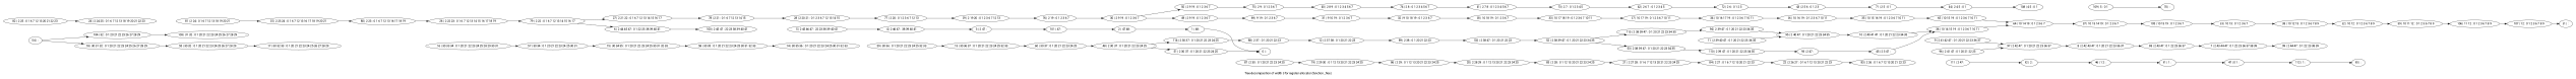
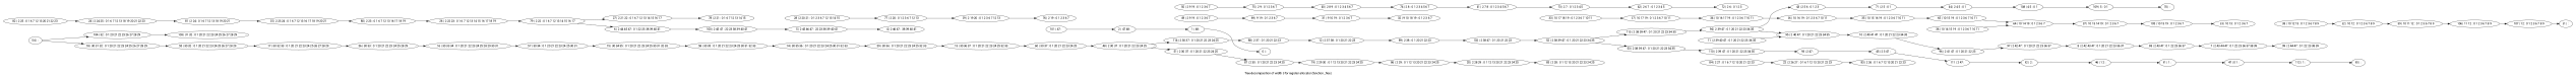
  digraph {
    fontname=Roboto
    label="Tree-decomposition of width 3 for register allocator (function _free)"
    rankdir=LR
    node [fontname=Roboto]
    edge [fontname=Roboto]
    n1 [label="0 | : "]
    n2 [label="1 | 48 : "]
    n3 [label="2 | 47 48 : "]
-   n4 [label="3 | 2 47 : "]
    n5 [label="101 | 47 : "]
    n6 [label="4 | 2 46 47 : 38 39 40 41 "]
    n7 [label="5 | 2 45 46 47 : 22 23 38 39 40 41 "]
    n8 [label="6 | 2 44 45 47 : 0 1 22 23 38 39 40 41 "]
    n9 [label="100 | 2 45 47 : 22 23 38 39 40 41 "]
    n10 [label="7 | 2 43 44 47 : 0 1 22 23 36 37 38 39 "]
    n11 [label="99 | 2 44 47 : 0 1 22 23 38 39 "]
    n12 [label="8 | 2 42 43 47 : 0 1 20 21 22 23 36 37 "]
    n13 [label="98 | 2 43 47 : 0 1 22 23 36 37 "]
-   n14 [label="9 | 2 41 42 47 : 0 1 20 21 22 23 36 37 "]
    n15 [label="97 | 2 42 47 : 0 1 20 21 22 23 36 37 "]
    n16 [label="10 | 2 40 41 47 : 0 1 20 21 22 23 34 35 "]
    n17 [label="96 | 2 41 47 : 0 1 20 21 22 23 "]
    n18 [label="11 | 2 39 40 47 : 0 1 20 21 22 23 34 35 "]
    n19 [label="95 | 2 40 47 : 0 1 20 21 22 23 34 35 "]
    n20 [label="12 | 2 37 38 : 0 1 20 21 22 23 "]
    n21 [label="89 | 2 38 : 0 1 20 21 22 23 "]
    n22 [label="102 | 2 38 47 : 0 1 20 21 22 23 "]
    n23 [label="13 | 30 36 37 : 0 1 20 21 22 23 24 25 32 33 "]
    n24 [label="60 | 30 37 : 0 1 20 21 22 23 24 25 "]
    n25 [label="48 | 2 30 37 : 0 1 20 21 22 23 24 25 "]
    n26 [label="14 | 30 35 36 : 0 1 20 21 22 23 24 25 30 31 32 33 "]
    n27 [label="59 | 30 36 : 0 1 20 21 22 23 24 25 32 33 "]
    n28 [label="15 | 30 34 35 : 0 1 20 21 22 23 24 25 30 31 32 33 "]
    n29 [label="58 | 30 35 : 0 1 20 21 22 23 24 25 30 31 32 33 "]
    n30 [label="16 | 30 33 34 : 0 1 20 21 22 23 24 25 28 29 30 31 "]
    n31 [label="57 | 30 34 : 0 1 20 21 22 23 24 25 30 31 "]
    n32 [label="17 | 30 32 33 : 0 1 20 21 22 23 24 25 26 27 28 29 "]
+   n33 [label="56 | 30 33 : 0 1 20 21 22 23 24 25 28 29 "]
    n34 [label="18 | 30 31 32 : 0 1 20 21 22 23 24 25 26 27 28 29 "]
    n35 [label="55 | 30 32 : 0 1 20 21 22 23 24 25 26 27 28 29 "]
    n36 [label="19 | 2 29 30 : 0 1 12 13 20 21 22 23 24 25 "]
    n37 [label="86 | 2 29 : 0 1 12 13 20 21 22 23 24 25 "]
    n38 [label="20 | 2 28 29 : 0 1 12 13 20 21 22 23 24 25 "]
    n39 [label="85 | 2 28 : 0 1 12 13 20 21 22 23 24 25 "]
-   n40 [label="21 | 2 27 28 : 0 1 6 7 12 13 20 21 22 23 24 25 "]
    n41 [label="84 | 2 27 : 0 1 6 7 12 13 20 21 22 23 "]
    n42 [label="22 | 2 26 27 : 0 1 6 7 12 13 20 21 22 23 "]
    n43 [label="83 | 2 26 : 0 1 6 7 12 13 20 21 22 23 "]
    n44 [label="82 | 2 25 : 0 1 6 7 12 13 20 21 22 23 "]
    n45 [label="24 | 2 24 25 : 0 1 6 7 12 13 18 19 20 21 22 23 "]
    n46 [label="81 | 2 24 : 0 1 6 7 12 13 18 19 20 21 "]
    n47 [label="25 | 2 23 24 : 0 1 6 7 12 13 16 17 18 19 20 21 "]
    n48 [label="80 | 2 23 : 0 1 6 7 12 13 16 17 18 19 "]
    n49 [label="26 | 2 22 23 : 0 1 6 7 12 13 14 15 16 17 18 19 "]
    n50 [label="79 | 2 22 : 0 1 6 7 12 13 14 15 16 17 "]
    n51 [label="27 | 2 21 22 : 0 1 6 7 12 13 14 15 16 17 "]
    n52 [label="78 | 2 21 : 0 1 6 7 12 13 14 15 "]
    n53 [label="28 | 2 20 21 : 0 1 2 3 6 7 12 13 14 15 "]
    n54 [label="77 | 2 20 : 0 1 2 3 6 7 12 13 "]
    n55 [label="29 | 2 19 20 : 0 1 2 3 6 7 12 13 "]
    n56 [label="76 | 2 19 : 0 1 2 3 6 7 "]
-   n57 [label="30 | 2 9 19 : 0 1 2 3 6 7 "]
    n58 [label="49 | 2 9 19 : 0 1 2 3 6 7 "]
    n59 [label="50 | 2 9 19 : 0 1 2 3 6 7 "]
    n60 [label="69 | 9 19 : 0 1 2 3 6 7 "]
    n61 [label="75 | 2 9 : 0 1 2 3 6 7 "]
    n62 [label="31 | 9 10 19 : 0 1 2 3 6 7 "]
    n63 [label="32 | 9 10 18 19 : 0 1 2 3 6 7 "]
-   n64 [label="68 | 10 18 19 : 0 1 2 3 6 7 "]
    n65 [label="33 | 10 17 18 19 : 0 1 2 3 6 7 10 11 "]
    n66 [label="67 | 10 17 19 : 0 1 2 3 6 7 10 11 "]
    n67 [label="34 | 10 16 17 19 : 0 1 2 3 6 7 10 11 "]
    n68 [label="66 | 10 16 19 : 0 1 2 3 6 7 10 11 "]
    n69 [label="35 | 10 15 16 19 : 0 1 2 3 6 7 10 11 "]
    n70 [label="65 | 10 15 19 : 0 1 2 3 6 7 10 11 "]
    n71 [label="64 | 10 14 19 : 0 1 2 3 6 7 "]
    n72 [label="36 | 10 14 15 19 : 0 1 2 3 6 7 10 11 "]
    n73 [label="37 | 10 13 14 19 : 0 1 2 3 6 7 "]
    n74 [label="105 | 10 13 19 : 0 1 2 3 6 7 "]
    n75 [label="63 | 10 13 : 0 1 2 3 6 7 "]
    n76 [label="38 | 10 12 13 : 0 1 2 3 6 7 8 9 "]
    n77 [label="62 | 10 12 : 0 1 2 3 6 7 8 9 "]
    n78 [label="39 | 10 11 12 : 0 1 2 3 6 7 8 9 "]
    n79 [label="106 | 11 12 : 0 1 2 3 6 7 8 9 "]
    n80 [label="107 | 12 : 0 1 2 3 6 7 8 9 "]
    n81 [label="40 | 2 8 9 : 0 1 2 3 4 5 6 7 "]
    n82 [label="74 | 2 8 : 0 1 2 3 4 5 6 7 "]
    n83 [label="41 | 2 7 8 : 0 1 2 3 4 5 6 7 "]
    n84 [label="73 | 2 7 : 0 1 2 3 4 5 "]
    n85 [label="42 | 2 6 7 : 0 1 2 3 4 5 "]
    n86 [label="72 | 2 6 : 0 1 2 3 "]
    n87 [label="43 | 2 5 6 : 0 1 2 3 "]
    n88 [label="71 | 2 5 : 0 1 "]
    n89 [label="44 | 2 4 5 : 0 1 "]
    n90 [label="108 | 4 5 : 0 1 "]
    n91 [label="109 | 5 : 0 1 "]
    n92 [label="45 | 2 3 47 : "]
    n93 [label="111 | 2 47 : "]
    n94 [label="92 | 2 : "]
    n95 [label="46 | 1 2 : "]
    n96 [label="91 | 1 : "]
    n97 [label="47 | 0 1 : "]
    n98 [label="112 | 1 : "]
    n99 [label="90 | : "]
    n100 [label="51 | 2 30 37 : 0 1 20 21 22 23 24 25 "]
    n101 [label="114 | 2 30 37 : 0 1 20 21 22 23 24 25 "]
    n102 [label="87 | 2 30 : 0 1 20 21 22 23 24 25 "]
    n103 [label="88 | 2 37 : 0 1 20 21 22 23 "]
    n104 [label="52 | 2 38 39 47 : 0 1 20 21 22 23 34 35 "]
    n105 [label="53 | 2 38 39 47 : 0 1 20 21 22 23 34 35 "]
    n106 [label="113 | 2 38 39 47 : 0 1 20 21 22 23 34 35 "]
    n107 [label="110 | 2 39 47 : 0 1 20 21 22 23 34 35 "]
    n108 [label="94 | 2 39 47 : 0 1 20 21 22 23 34 35 "]
    n109 [label="93 | 2 47 : "]
    n110 [label="54 | : "]
    n111 [label="104 | 32 : 0 1 20 21 22 23 26 27 28 29 "]
    n112 [label="103 | 31 32 : 0 1 20 21 22 23 24 25 26 27 28 29 "]
    n113 [label="61 | : "]
    n114 [label="70 | : "]
    n2 -> n1
    n3 -> n2
-   n4 -> n5
    n5 -> n3
-   n6 -> n4
    n7 -> n6
    n8 -> n9
+   n9 -> n7
    n10 -> n11
    n12 -> n13
    n13 -> n10
-   n14 -> n15
    n15 -> n12
-   n16 -> n72
+   n16 -> n17
    n17 -> n15
    n18 -> n19
    n19 -> n16
    n20 -> n21
    n21 -> n22
    n22 -> n104
    n23 -> n24
    n24 -> n25
    n25 -> n100
    n25 -> n101
+   n26 -> n27
    n27 -> n23
    n28 -> n29
    n29 -> n26
    n30 -> n31
    n31 -> n28
+   n32 -> n33
+   n33 -> n30
    n34 -> n35
    n35 -> n32
    n36 -> n37
    n37 -> n38
    n38 -> n39
-   n39 -> n40
-   n40 -> n41
    n41 -> n42
    n42 -> n43
    n44 -> n45
+   n45 -> n46
    n46 -> n47
    n47 -> n48
    n48 -> n49
    n49 -> n50
    n50 -> n8
    n50 -> n51
    n51 -> n52
-   n52 -> n53
    n53 -> n54
    n54 -> n55
    n55 -> n56
-   n56 -> n57
-   n57 -> n58
-   n57 -> n59
    n58 -> n60
    n59 -> n61
    n60 -> n62
    n61 -> n81
    n62 -> n63
-   n63 -> n64
-   n64 -> n65
    n65 -> n66
    n66 -> n67
    n67 -> n68
    n68 -> n69
    n69 -> n70
    n70 -> n71
    n71 -> n73
    n72 -> n71
    n73 -> n74
    n74 -> n75
-   n75 -> n76
    n76 -> n77
    n77 -> n78
    n78 -> n79
    n79 -> n80
    n80 -> n113
    n81 -> n82
    n82 -> n83
    n83 -> n84
    n84 -> n85
    n85 -> n86
-   n86 -> n87
+   n108 -> n87
    n87 -> n88
    n88 -> n89
    n89 -> n90
+   n90 -> n91
    n91 -> n114
-   n92 -> n72
+   n92 -> n93
    n93 -> n94
    n94 -> n95
    n95 -> n96
    n96 -> n97
    n97 -> n98
    n98 -> n99
-   n100 -> n1
+   n100 -> n102
    n101 -> n103
    n102 -> n36
    n103 -> n20
    n104 -> n105
    n104 -> n106
    n105 -> n107
    n106 -> n108
    n107 -> n109
    n108 -> n19
    n109 -> n92
    n110 -> n34
    n110 -> n111
    n111 -> n112
  }
